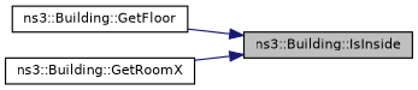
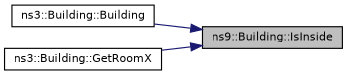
  digraph {
    fontname="DejaVu Sans"
    rankdir=RL
    node [color=black fillcolor=white fontname="DejaVu Sans" fontsize=10 shape=record style=filled]
    edge [color=midnightblue dir=back fontname="DejaVu Sans" fontsize=10 labelfontname=Helvetica labelfontsize=10 style=solid]
-   n1 [fillcolor=grey75 fontcolor=black height=0.2 label="ns3::Building::IsInside" width=0.4]
-   n2 [height=0.2 label="ns3::Building::GetFloor" width=0.4]
+   n1 [fillcolor=grey75 fontcolor=black height=0.2 label="ns9::Building::IsInside" width=0.4]
+   n2 [height=0.2 label="ns3::Building::Building" width=0.4]
    n3 [height=0.2 label="ns3::Building::GetRoomX" width=0.4]
    n1 -> n2
    n1 -> n3
  }
